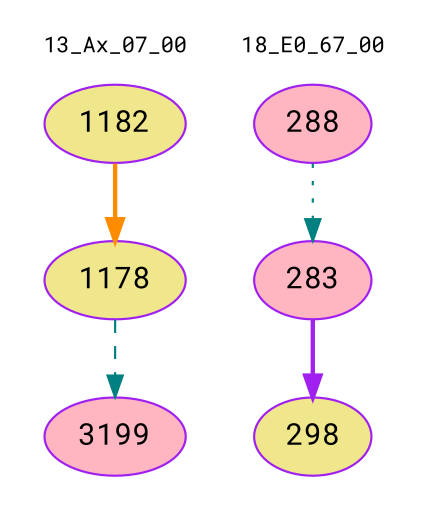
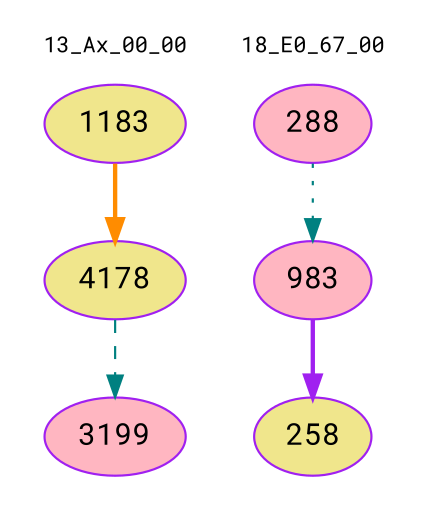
  digraph {
    fontname="Roboto Mono"
    node [color=purple fillcolor=khaki fontname="Roboto Mono" style=filled]
    edge [color=teal fontname="Roboto Mono" style=bold]
-   n1 [label=1182]
-   n2 [label=1178]
+   n1 [label=1183]
+   n2 [label=4178]
    n3 [fillcolor=lightpink label=3199]
    n4 [fillcolor=lightpink label=288]
-   n5 [fillcolor=lightpink label=283]
-   n6 [label=298]
+   n5 [fillcolor=lightpink label=983]
+   n6 [label=258]
    subgraph cluster_1 {
      color=white
      fontsize=10
-     label="13_Ax_07_00"
+     label="13_Ax_00_00"
      n1
      n2
      n3
    }
    subgraph cluster_2 {
      color=white
      fontsize=10
      label="18_E0_67_00"
      n4
      n5
      n6
    }
    n1 -> n2 [color=darkorange]
    n2 -> n3 [style=dashed]
    n4 -> n5 [style=dotted]
    n5 -> n6 [color=purple]
  }
